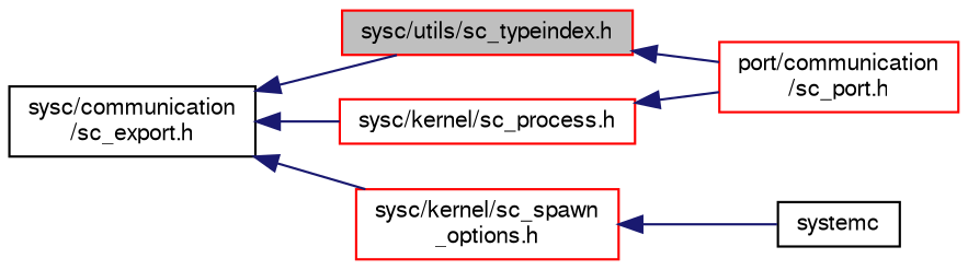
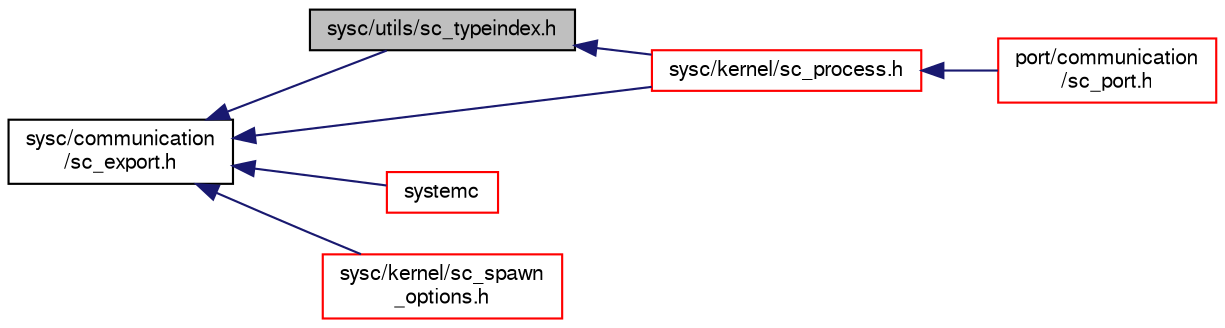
  digraph {
    rankdir=LR
    node [color=red fillcolor=white fontname=FreeSans fontsize=10 shape=record style=filled]
    edge [color=midnightblue dir=back fontname=FreeSans fontsize=10 labelfontname=FreeSans labelfontsize=10 style=solid]
-   n1 [fillcolor=grey75 fontcolor=black height=0.2 label="sysc/utils/sc_typeindex.h" width=0.4]
+   n1 [color=black fillcolor=grey75 fontcolor=black height=0.2 label="sysc/utils/sc_typeindex.h" width=0.4]
    n2 [height=0.2 label="port/communication\l/sc_port.h" width=0.4]
    n3 [color=black height=0.2 label="sysc/communication\l/sc_export.h" width=0.4]
    n4 [height=0.2 label="sysc/kernel/sc_process.h" width=0.4]
-   n5 [color=black height=0.2 label=systemc width=0.4]
+   n5 [height=0.2 label=systemc width=0.4]
    n6 [height=0.2 label="sysc/kernel/sc_spawn\l_options.h" width=0.4]
-   n1 -> n2
+   n1 -> n4
    n3 -> n1
    n3 -> n4
-   n6 -> n5
+   n3 -> n5
    n3 -> n6
    n4 -> n2
  }
